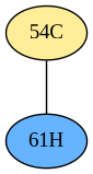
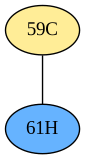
  graph {
    fontname="Liberation Serif"
    node [style=radial fontname="Liberation Serif"]
-   "59C" [fillcolor="#FFED97" label="54C"]
+   "59C" [fillcolor="#FFED97"]
    "61H" [fillcolor="#66B3FF"]
    "59C" -- "61H" [penwidth=1 fontname="Liberation Serif"]
  }
